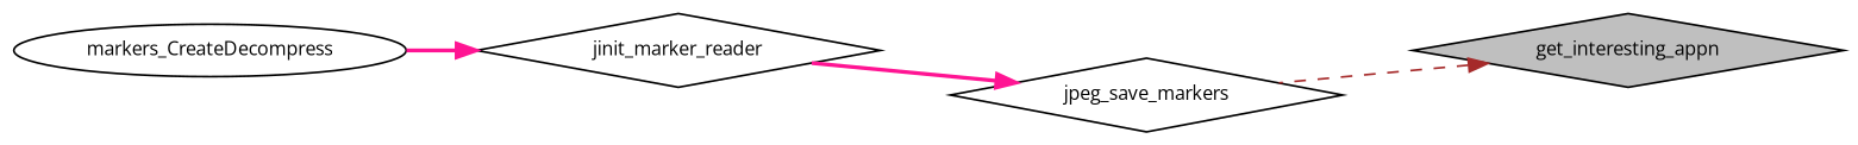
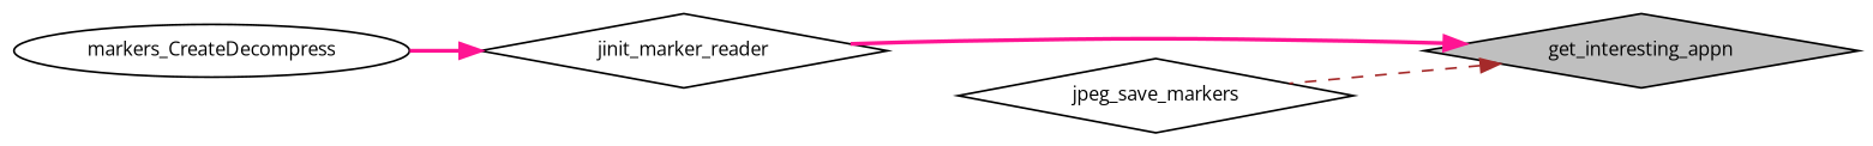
  digraph {
    fontname="Open Sans"
    rankdir=RL
    node [color=black fontname="Open Sans" fontsize=10 shape=diamond]
    edge [color=deeppink dir=back fontname="Open Sans" fontsize=10 labelfontname=Helvetica labelfontsize=10 style=bold]
    n1 [fillcolor=grey75 fontcolor=black height=0.2 label=get_interesting_appn style=filled width=0.4]
    n2 [height=0.2 label=jinit_marker_reader width=0.4]
    n3 [height=0.2 label=jpeg_save_markers width=0.4]
    n4 [height=0.2 label=markers_CreateDecompress shape=ellipse width=0.4]
-   n3 -> n2
+   n1 -> n2
    n1 -> n3 [color=brown style=dashed]
    n2 -> n4
  }
